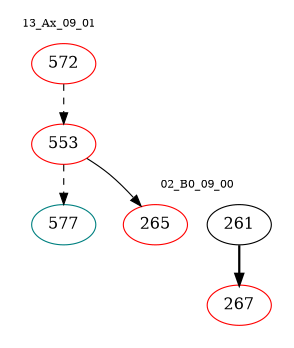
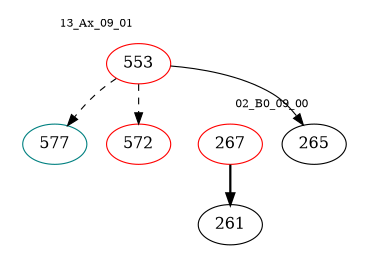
  digraph {
    node [color=red]
    edge [color=black style=dashed]
    n1 [label=553]
    n2 [color=teal label=577]
    n3 [label=572]
    n4 [color=black label=261]
-   n5 [label=265]
+   n5 [color=black label=265]
    n6 [label=267]
    subgraph cluster_1 {
      color=white
      fontsize=10
      label="13_Ax_09_01"
      n1
      n2
      n3
    }
    subgraph cluster_2 {
      color=white
      fontsize=10
      label="02_B0_09_00"
      n4
      n5
      n6
    }
    n1 -> n2
-   n3 -> n1
+   n1 -> n3
    n1 -> n5 [style=solid]
-   n4 -> n6 [style=bold]
+   n6 -> n4 [style=bold]
  }
